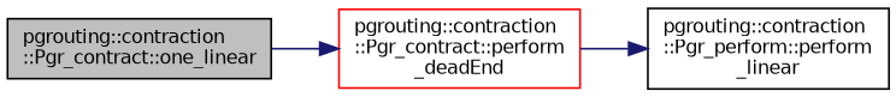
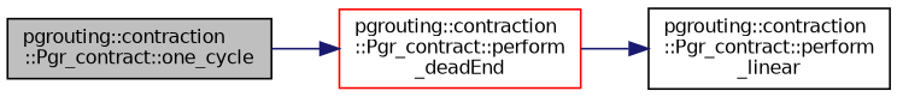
  digraph {
    rankdir=LR
    node [color=black fillcolor=white fontname=Helvetica fontsize=10 shape=record style=filled]
    edge [color=midnightblue fontname=Helvetica fontsize=10 labelfontname=Helvetica labelfontsize=10 style=solid]
-   n1 [fillcolor=grey75 fontcolor=black height=0.2 label="pgrouting::contraction\l::Pgr_contract::one_linear" width=0.4]
+   n1 [fillcolor=grey75 fontcolor=black height=0.2 label="pgrouting::contraction\l::Pgr_contract::one_cycle" width=0.4]
    n2 [color=red height=0.2 label="pgrouting::contraction\l::Pgr_contract::perform\l_deadEnd" width=0.4]
-   n3 [height=0.2 label="pgrouting::contraction\l::Pgr_perform::perform\l_linear" width=0.4]
+   n3 [height=0.2 label="pgrouting::contraction\l::Pgr_contract::perform\l_linear" width=0.4]
    n1 -> n2
    n2 -> n3
  }
